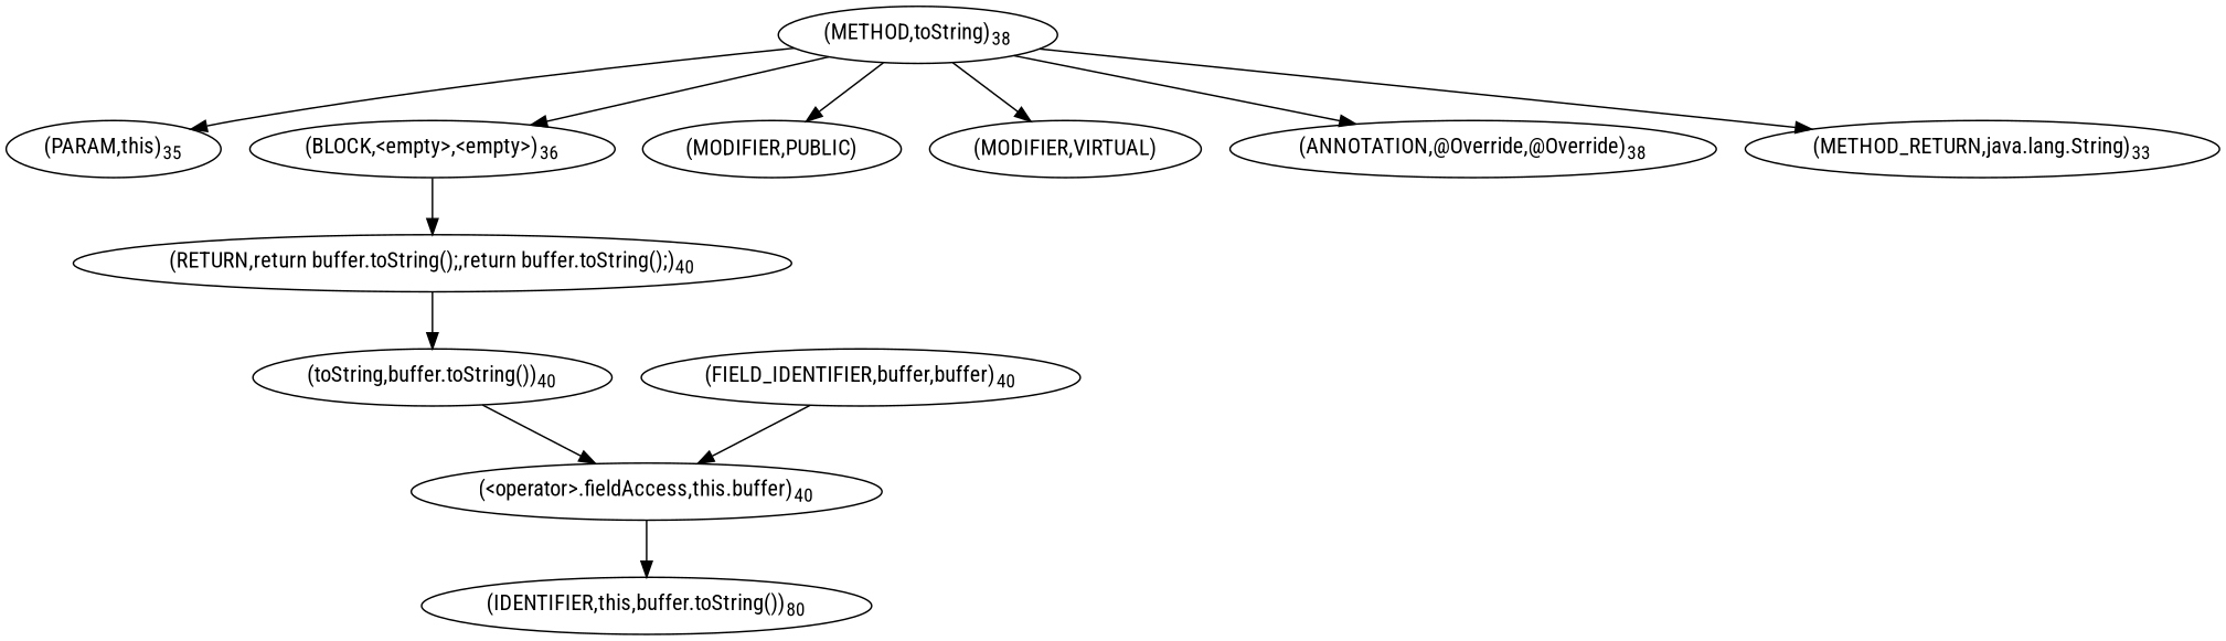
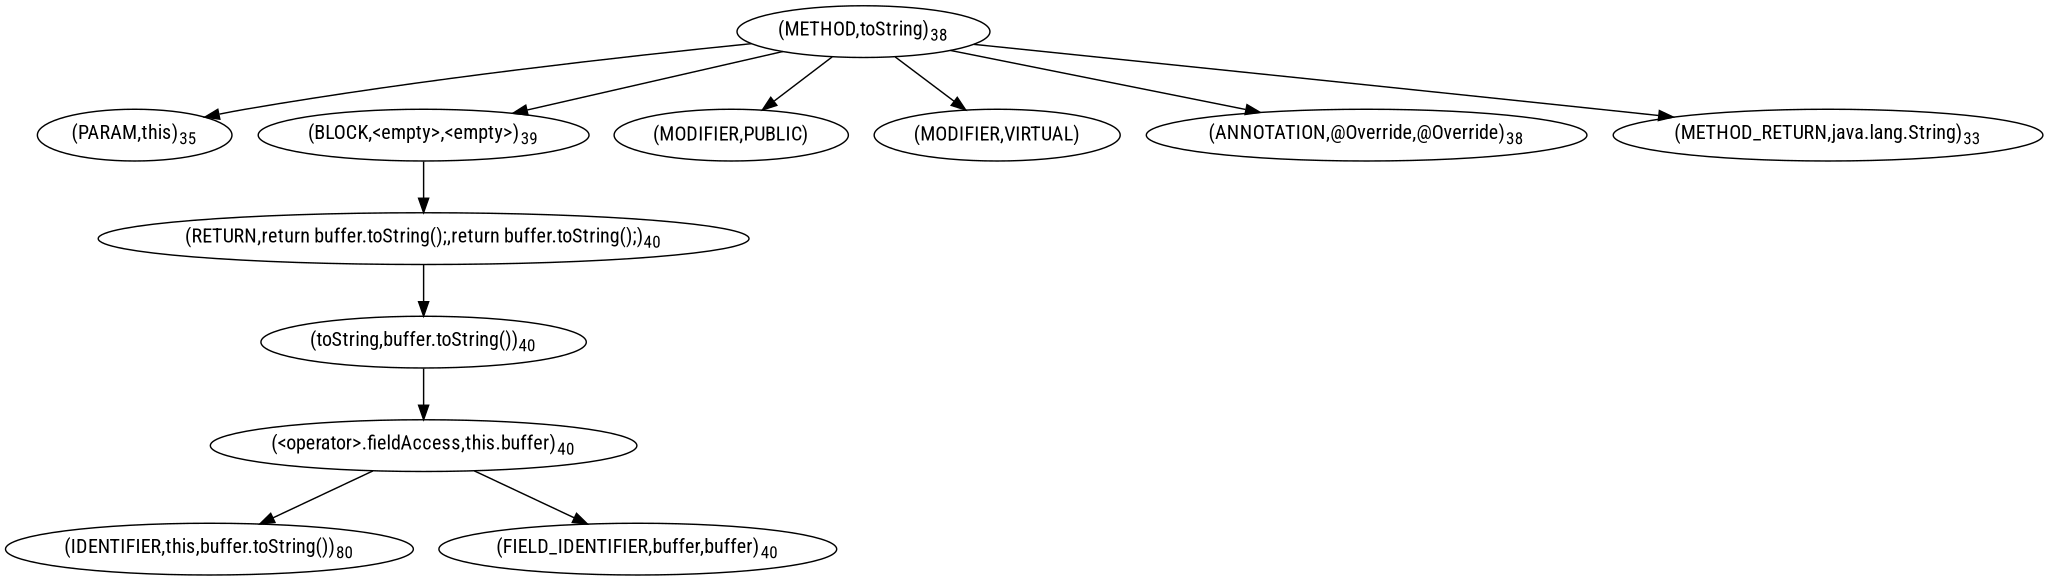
  digraph {
    fontname="Roboto Condensed"
    node [fontname="Roboto Condensed"]
    edge [fontname="Roboto Condensed"]
    n1 [label=<(METHOD,toString)<SUB>38</SUB>>]
    n2 [label=<(PARAM,this)<SUB>35</SUB>>]
-   n3 [label=<(BLOCK,&lt;empty&gt;,&lt;empty&gt;)<SUB>36</SUB>>]
+   n3 [label=<(BLOCK,&lt;empty&gt;,&lt;empty&gt;)<SUB>39</SUB>>]
    n4 [label=<(MODIFIER,PUBLIC)>]
    n5 [label=<(MODIFIER,VIRTUAL)>]
    n6 [label=<(ANNOTATION,@Override,@Override)<SUB>38</SUB>>]
    n7 [label=<(METHOD_RETURN,java.lang.String)<SUB>33</SUB>>]
    n8 [label=<(RETURN,return buffer.toString();,return buffer.toString();)<SUB>40</SUB>>]
    n9 [label=<(toString,buffer.toString())<SUB>40</SUB>>]
    n10 [label=<(&lt;operator&gt;.fieldAccess,this.buffer)<SUB>40</SUB>>]
    n11 [label=<(IDENTIFIER,this,buffer.toString())<SUB>80</SUB>>]
    n12 [label=<(FIELD_IDENTIFIER,buffer,buffer)<SUB>40</SUB>>]
    n1 -> n2
    n1 -> n3
    n1 -> n4
    n1 -> n5
    n1 -> n6
    n1 -> n7
    n3 -> n8
    n8 -> n9
    n9 -> n10
    n10 -> n11
-   n12 -> n10
+   n10 -> n12
  }
